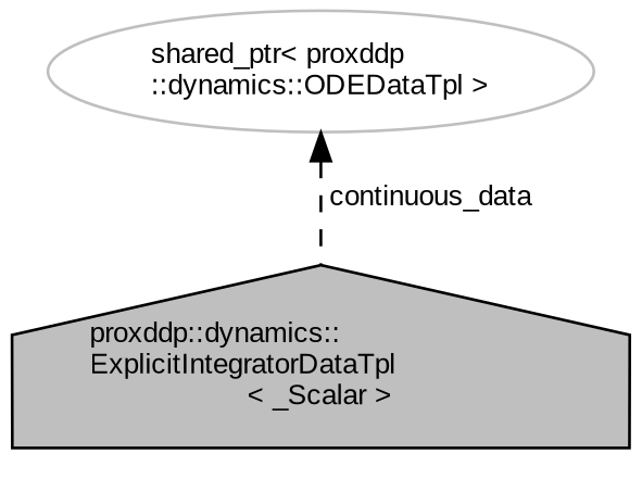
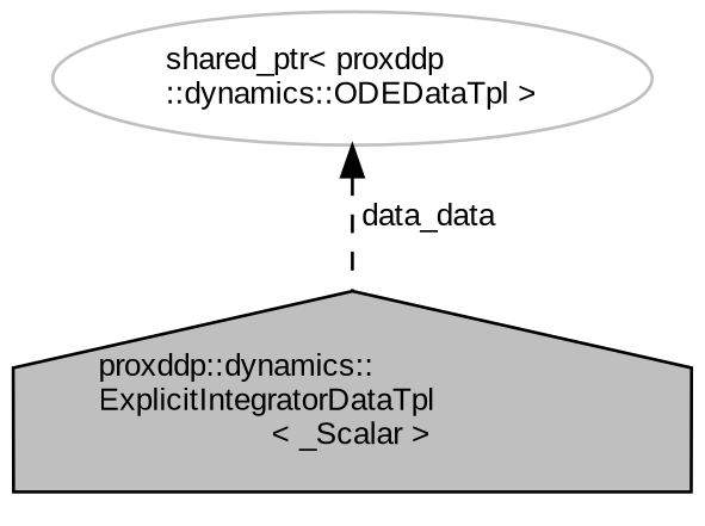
  digraph {
    fontname="Liberation Sans"
    node [fontname="Liberation Sans" fontsize=10]
    n1 [color=black fillcolor=grey75 fontcolor=black height=0.2 label="proxddp::dynamics::\lExplicitIntegratorDataTpl\l\< _Scalar \>" shape=house style=filled width=0.4]
    n2 [color=grey75 height=0.2 label="shared_ptr\< proxddp\l::dynamics::ODEDataTpl \>" shape=ellipse width=0.4]
-   n2 -> n1 [color=black dir=back fontname="Liberation Sans" fontsize=10 label=" continuous_data" labelfontname=Helvetica labelfontsize=10 style=dashed]
+   n2 -> n1 [color=black dir=back fontname="Liberation Sans" fontsize=10 label=" data_data" labelfontname=Helvetica labelfontsize=10 style=dashed]
  }
